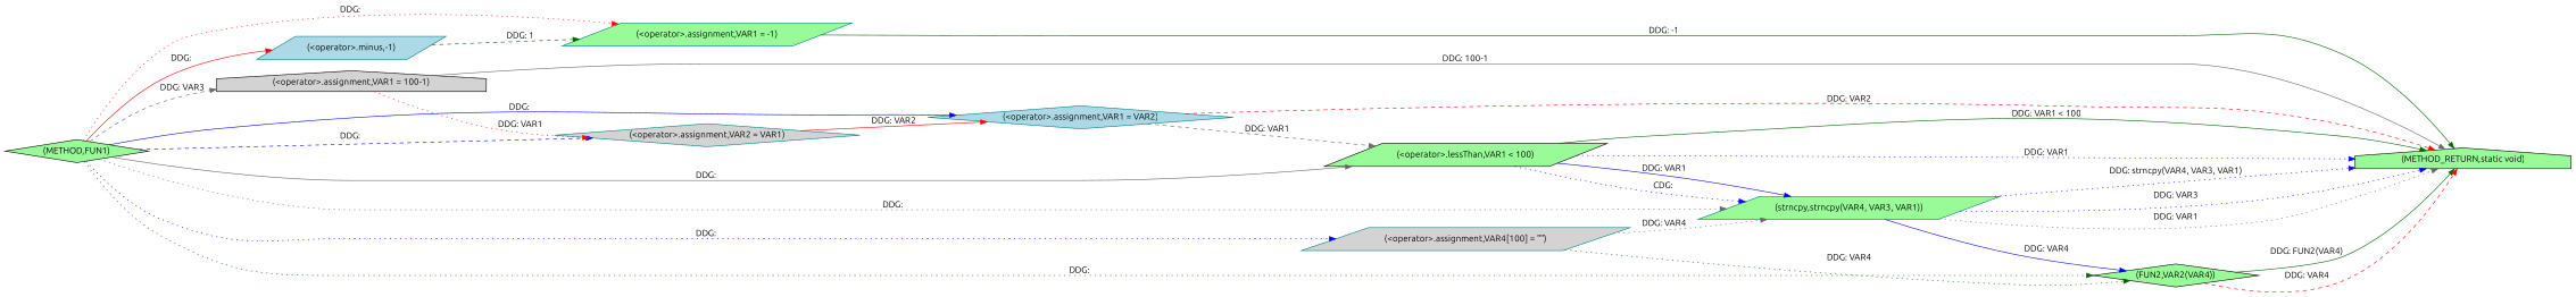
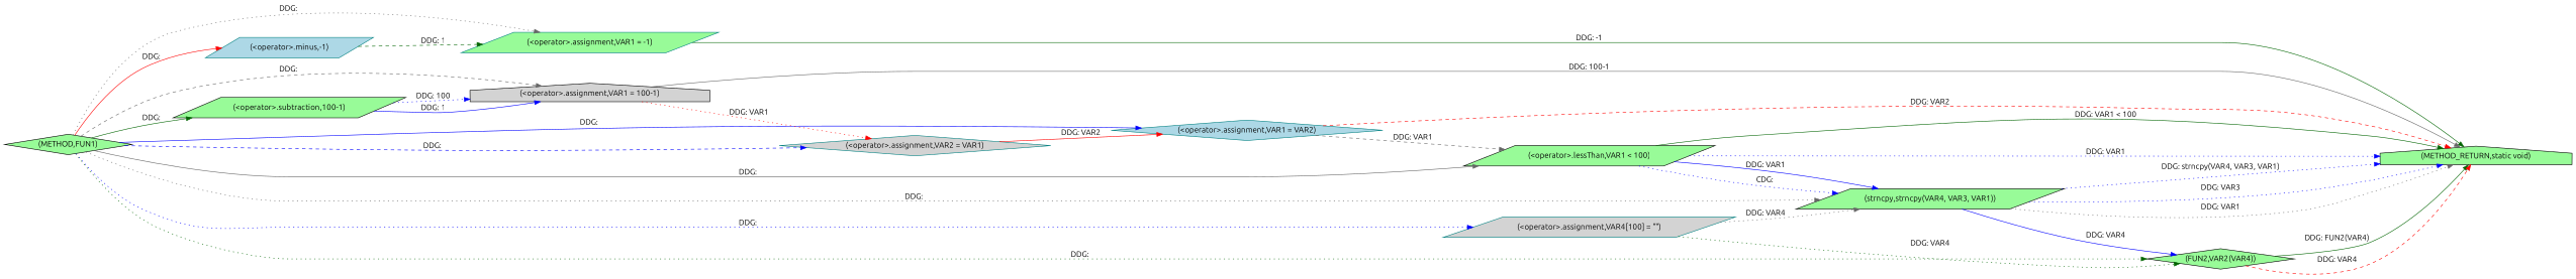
  digraph {
    fontname=Ubuntu
    rankdir=LR
    node [color=black fillcolor=palegreen fontname=Ubuntu shape=parallelogram style=filled]
    edge [color=blue fontname=Ubuntu style=dotted]
    n1 [label="(METHOD,FUN1)" shape=diamond]
    n2 [color=teal label="(<operator>.assignment,VAR1 = -1)"]
    n3 [color=teal fillcolor=lightblue label="(<operator>.minus,-1)"]
    n4 [fillcolor=lightgrey label="(<operator>.assignment,VAR1 = 100-1)" shape=house]
+   n5 [label="(<operator>.subtraction,100-1)"]
    n6 [color=teal fillcolor=lightgrey label="(<operator>.assignment,VAR2 = VAR1)" shape=diamond]
    n7 [color=teal fillcolor=lightblue label="(<operator>.assignment,VAR1 = VAR2)" shape=diamond]
    n8 [color=teal fillcolor=lightgrey label="(<operator>.assignment,VAR4[100] = \"\")"]
    n9 [label="(<operator>.lessThan,VAR1 < 100)"]
-   n10 [color=teal label="(strncpy,strncpy(VAR4, VAR3, VAR1))"]
+   n10 [label="(strncpy,strncpy(VAR4, VAR3, VAR1))"]
    n11 [label="(FUN2,VAR2(VAR4))" shape=diamond]
    n12 [label="(METHOD_RETURN,static void)" shape=house]
-   n1 -> n2 [color=red label="DDG: "]
+   n1 -> n2 [color=gray40 label="DDG: "]
    n1 -> n3 [color=red label="DDG: " style=solid]
-   n1 -> n4 [color=gray40 label="DDG: VAR3" style=dashed]
+   n1 -> n4 [color=gray40 label="DDG: " style=dashed]
+   n1 -> n5 [color=darkgreen label="DDG: " style=solid]
    n1 -> n6 [label="DDG: " style=dashed]
    n1 -> n7 [label="DDG: " style=solid]
    n1 -> n8 [label="DDG: "]
    n1 -> n9 [color=gray40 label="DDG: " style=solid]
    n1 -> n10 [color=gray40 label="DDG: "]
    n1 -> n11 [color=darkgreen label="DDG: "]
    n2 -> n12 [color=darkgreen label="DDG: -1" style=solid]
    n3 -> n2 [color=darkgreen label="DDG: 1" style=dashed]
    n4 -> n6 [color=red label="DDG: VAR1"]
    n4 -> n12 [color=gray40 label="DDG: 100-1" style=solid]
+   n5 -> n4 [label="DDG: 100"]
+   n5 -> n4 [label="DDG: 1" style=solid]
    n6 -> n7 [color=red label="DDG: VAR2" style=solid]
    n7 -> n9 [color=gray40 label="DDG: VAR1" style=dashed]
    n7 -> n12 [color=red label="DDG: VAR2" style=dashed]
    n8 -> n10 [color=gray40 label="DDG: VAR4"]
    n8 -> n11 [color=darkgreen label="DDG: VAR4"]
    n9 -> n10 [label="DDG: VAR1" style=solid]
    n9 -> n10 [label="CDG: "]
    n9 -> n12 [color=darkgreen label="DDG: VAR1 < 100" style=solid]
    n9 -> n12 [label="DDG: VAR1"]
    n10 -> n11 [label="DDG: VAR4" style=solid]
    n10 -> n12 [label="DDG: strncpy(VAR4, VAR3, VAR1)"]
    n10 -> n12 [label="DDG: VAR3"]
    n10 -> n12 [color=gray40 label="DDG: VAR1"]
    n11 -> n12 [color=darkgreen label="DDG: FUN2(VAR4)" style=solid]
    n11 -> n12 [color=red label="DDG: VAR4" style=dashed]
  }
